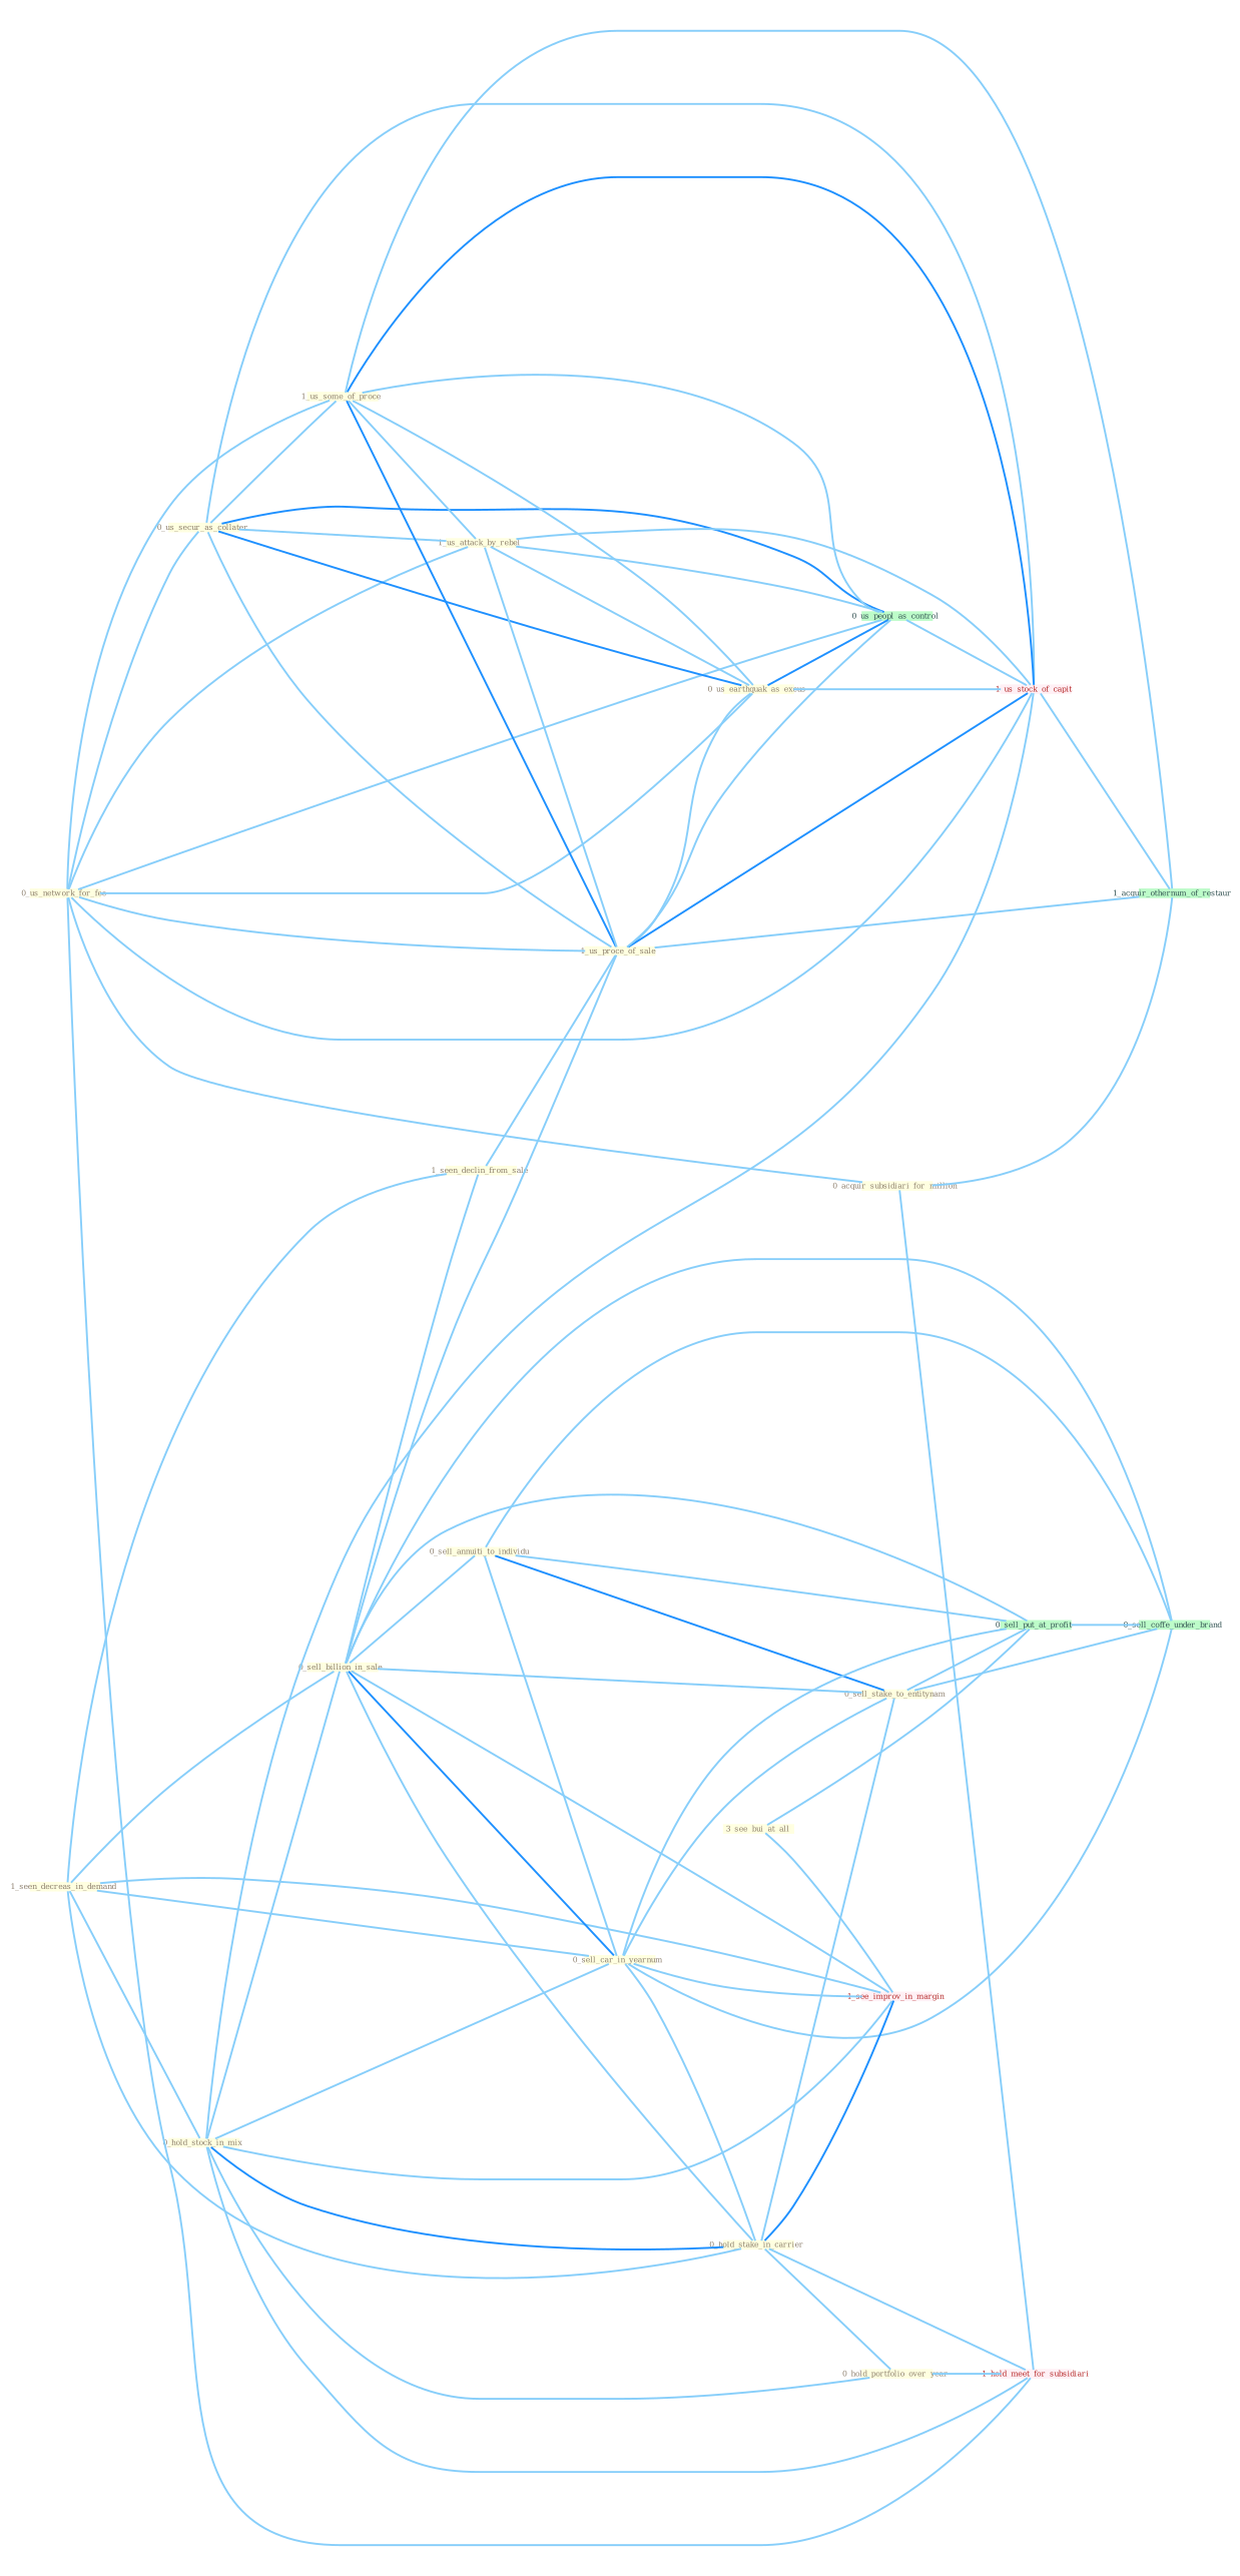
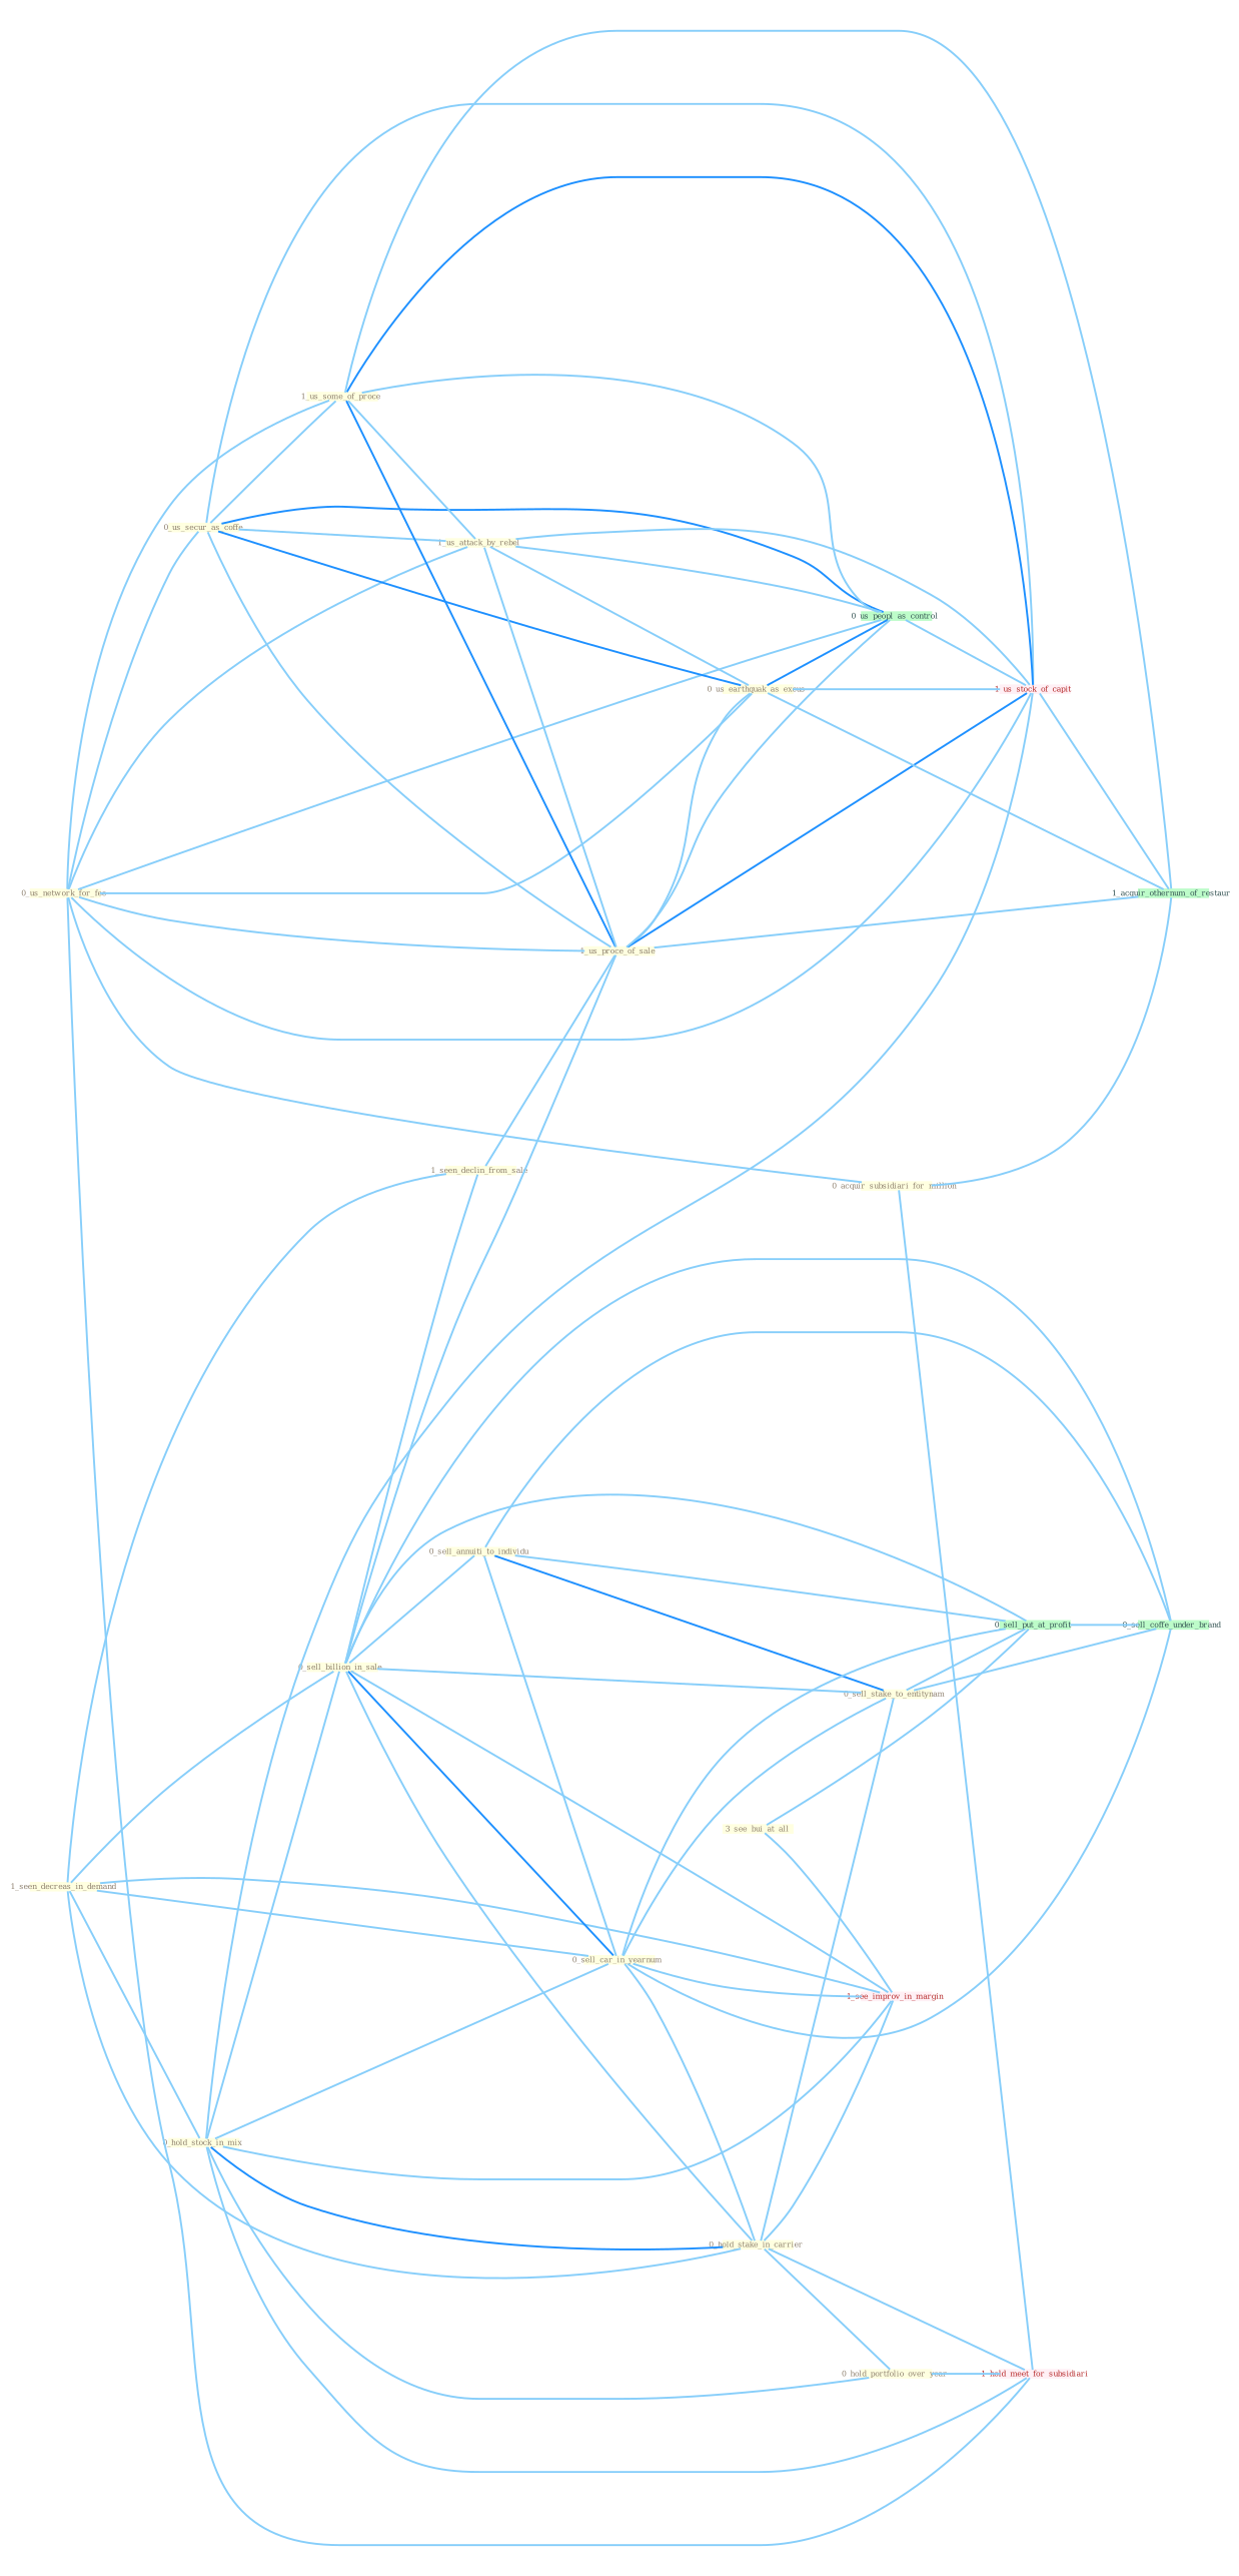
  graph {
    rankdir=LR
    node [color="#ffffe0" fixedsize=true fontcolor="#8b7d6b" fontsize=4 shape=polygon style=filled]
    edge [color="#87cefa" w=1]
    "1_seen_decreas_in_demand " [height=.06 width=.5]
    "0_us_network_for_fee " [height=.06 width=.5]
    "0_hold_stock_in_mix " [height=.06 width=.5]
    "0_sell_billion_in_sale " [height=.06 width=.5]
-   "0_us_secur_as_collater " [height=.06 width=.5]
+   "0_us_secur_as_collater " [height=.06 width=.5 label="0_us_secur_as_coffe"]
    "1_us_some_of_proce " [height=.06 width=.5]
    "0_acquir_subsidiari_for_million " [height=.06 width=.5]
    "1_us_attack_by_rebel " [height=.06 width=.5]
    "1_seen_declin_from_sale " [height=.06 width=.5]
    "0_sell_annuiti_to_individu " [height=.06 width=.5]
    "0_sell_car_in_yearnum " [height=.06 width=.5]
    "0_hold_stake_in_carrier " [height=.06 width=.5]
    n13 [height=.06 label="3_see_bui_at_all" width=.5]
    "0_sell_stake_to_entitynam " [height=.06 width=.5]
    "0_hold_portfolio_over_year " [height=.06 width=.5]
    "1_us_proce_of_sale " [height=.06 width=.5]
    "0_us_earthquak_as_excus " [height=.06 width=.5]
    "1_us_stock_of_capit " [color="#fff0f5" fontcolor="#b22222" height=.06 width=.5]
    "1_see_improv_in_margin " [color="#fff0f5" fontcolor="#b22222" height=.06 width=.5]
    n20 [color="#fff0f5" fontcolor="#b22222" height=.06 label="1_hold_meet_for_subsidiari" width=.5]
    "0_us_peopl_as_control " [color="#BDFCC9" fontcolor="#2f4f4f" height=.06 width=.5]
    "0_sell_put_at_profit " [color="#BDFCC9" fontcolor="#2f4f4f" height=.06 width=.5]
    "0_sell_coffe_under_brand " [color="#BDFCC9" fontcolor="#2f4f4f" height=.06 width=.5]
    "1_acquir_othernum_of_restaur " [color="#BDFCC9" fontcolor="#2f4f4f" height=.06 width=.5]
    subgraph sub_1 {
      "1_seen_decreas_in_demand "
      "0_us_network_for_fee "
      "0_hold_stock_in_mix "
      "0_sell_billion_in_sale "
      "0_us_secur_as_collater "
      "1_us_some_of_proce "
      "0_acquir_subsidiari_for_million "
      "1_us_attack_by_rebel "
      "1_seen_declin_from_sale "
      "0_sell_annuiti_to_individu "
      "0_sell_car_in_yearnum "
      "0_hold_stake_in_carrier "
      n13
      "0_sell_stake_to_entitynam "
      "0_hold_portfolio_over_year "
      "1_us_proce_of_sale "
      "0_us_earthquak_as_excus "
    }
    subgraph sub_2 {
      "1_us_stock_of_capit "
      "1_see_improv_in_margin "
      n20
    }
    "1_seen_decreas_in_demand " -- "0_hold_stock_in_mix "
    "1_seen_decreas_in_demand " -- "0_sell_billion_in_sale "
    "1_seen_decreas_in_demand " -- "1_seen_declin_from_sale "
    "1_seen_decreas_in_demand " -- "0_sell_car_in_yearnum "
    "1_seen_decreas_in_demand " -- "0_hold_stake_in_carrier "
    "1_seen_decreas_in_demand " -- "1_see_improv_in_margin "
    "0_us_network_for_fee " -- "0_us_secur_as_collater "
    "0_us_network_for_fee " -- "1_us_some_of_proce "
    "0_us_network_for_fee " -- "0_acquir_subsidiari_for_million "
    "0_us_network_for_fee " -- "1_us_attack_by_rebel "
    "0_us_network_for_fee " -- "1_us_proce_of_sale "
    "0_us_network_for_fee " -- "0_us_earthquak_as_excus "
    "0_us_network_for_fee " -- "1_us_stock_of_capit "
    "0_us_network_for_fee " -- n20
    "0_us_network_for_fee " -- "0_us_peopl_as_control "
    "0_hold_stock_in_mix " -- "0_sell_billion_in_sale "
    "0_hold_stock_in_mix " -- "0_sell_car_in_yearnum "
    "0_hold_stock_in_mix " -- "0_hold_stake_in_carrier " [color="#1e90ff" w=2]
    "0_hold_stock_in_mix " -- "0_hold_portfolio_over_year "
    "0_hold_stock_in_mix " -- "1_us_stock_of_capit "
    "0_hold_stock_in_mix " -- "1_see_improv_in_margin "
    "0_hold_stock_in_mix " -- n20
    "0_sell_billion_in_sale " -- "1_seen_declin_from_sale "
    "0_sell_billion_in_sale " -- "0_sell_annuiti_to_individu "
    "0_sell_billion_in_sale " -- "0_sell_car_in_yearnum " [color="#1e90ff" w=2]
    "0_sell_billion_in_sale " -- "0_hold_stake_in_carrier "
    "0_sell_billion_in_sale " -- "0_sell_stake_to_entitynam "
    "0_sell_billion_in_sale " -- "1_us_proce_of_sale "
    "0_sell_billion_in_sale " -- "1_see_improv_in_margin "
    "0_sell_billion_in_sale " -- "0_sell_put_at_profit "
    "0_sell_billion_in_sale " -- "0_sell_coffe_under_brand "
    "0_us_secur_as_collater " -- "1_us_some_of_proce "
    "0_us_secur_as_collater " -- "1_us_attack_by_rebel "
    "0_us_secur_as_collater " -- "1_us_proce_of_sale "
    "0_us_secur_as_collater " -- "0_us_earthquak_as_excus " [color="#1e90ff" w=2]
    "0_us_secur_as_collater " -- "1_us_stock_of_capit "
    "0_us_secur_as_collater " -- "0_us_peopl_as_control " [color="#1e90ff" w=2]
    "1_us_some_of_proce " -- "1_us_attack_by_rebel "
    "1_us_some_of_proce " -- "1_us_proce_of_sale " [color="#1e90ff" w=2]
-   "1_us_some_of_proce " -- "0_us_earthquak_as_excus "
+   "1_acquir_othernum_of_restaur " -- "0_us_earthquak_as_excus "
    "1_us_some_of_proce " -- "1_us_stock_of_capit " [color="#1e90ff" w=2]
    "1_us_some_of_proce " -- "0_us_peopl_as_control "
    "1_us_some_of_proce " -- "1_acquir_othernum_of_restaur "
    "0_acquir_subsidiari_for_million " -- n20
    "0_acquir_subsidiari_for_million " -- "1_acquir_othernum_of_restaur "
    "1_us_attack_by_rebel " -- "1_us_proce_of_sale "
    "1_us_attack_by_rebel " -- "0_us_earthquak_as_excus "
    "1_us_attack_by_rebel " -- "1_us_stock_of_capit "
    "1_us_attack_by_rebel " -- "0_us_peopl_as_control "
    "1_seen_declin_from_sale " -- "1_us_proce_of_sale "
    "0_sell_annuiti_to_individu " -- "0_sell_car_in_yearnum "
    "0_sell_annuiti_to_individu " -- "0_sell_stake_to_entitynam " [color="#1e90ff" w=2]
    "0_sell_annuiti_to_individu " -- "0_sell_put_at_profit "
    "0_sell_annuiti_to_individu " -- "0_sell_coffe_under_brand "
    "0_sell_car_in_yearnum " -- "0_hold_stake_in_carrier "
    "0_sell_car_in_yearnum " -- "0_sell_stake_to_entitynam "
    "0_sell_car_in_yearnum " -- "1_see_improv_in_margin "
    "0_sell_car_in_yearnum " -- "0_sell_put_at_profit "
    "0_sell_car_in_yearnum " -- "0_sell_coffe_under_brand "
    "0_hold_stake_in_carrier " -- "0_sell_stake_to_entitynam "
    "0_hold_stake_in_carrier " -- "0_hold_portfolio_over_year "
-   "0_hold_stake_in_carrier " -- "1_see_improv_in_margin " [color="#1e90ff"]
+   "0_hold_stake_in_carrier " -- "1_see_improv_in_margin "
    "0_hold_stake_in_carrier " -- n20
    n13 -- "1_see_improv_in_margin "
    n13 -- "0_sell_put_at_profit "
    "0_sell_stake_to_entitynam " -- "0_sell_put_at_profit "
    "0_sell_stake_to_entitynam " -- "0_sell_coffe_under_brand "
    "0_hold_portfolio_over_year " -- n20
    "1_us_proce_of_sale " -- "0_us_earthquak_as_excus "
    "1_us_proce_of_sale " -- "1_us_stock_of_capit " [color="#1e90ff" w=2]
    "1_us_proce_of_sale " -- "0_us_peopl_as_control "
    "1_us_proce_of_sale " -- "1_acquir_othernum_of_restaur "
    "0_us_earthquak_as_excus " -- "1_us_stock_of_capit "
    "0_us_earthquak_as_excus " -- "0_us_peopl_as_control " [color="#1e90ff" w=2]
    "1_us_stock_of_capit " -- "1_acquir_othernum_of_restaur "
    "0_us_peopl_as_control " -- "1_us_stock_of_capit "
    "0_sell_put_at_profit " -- "0_sell_coffe_under_brand "
  }
